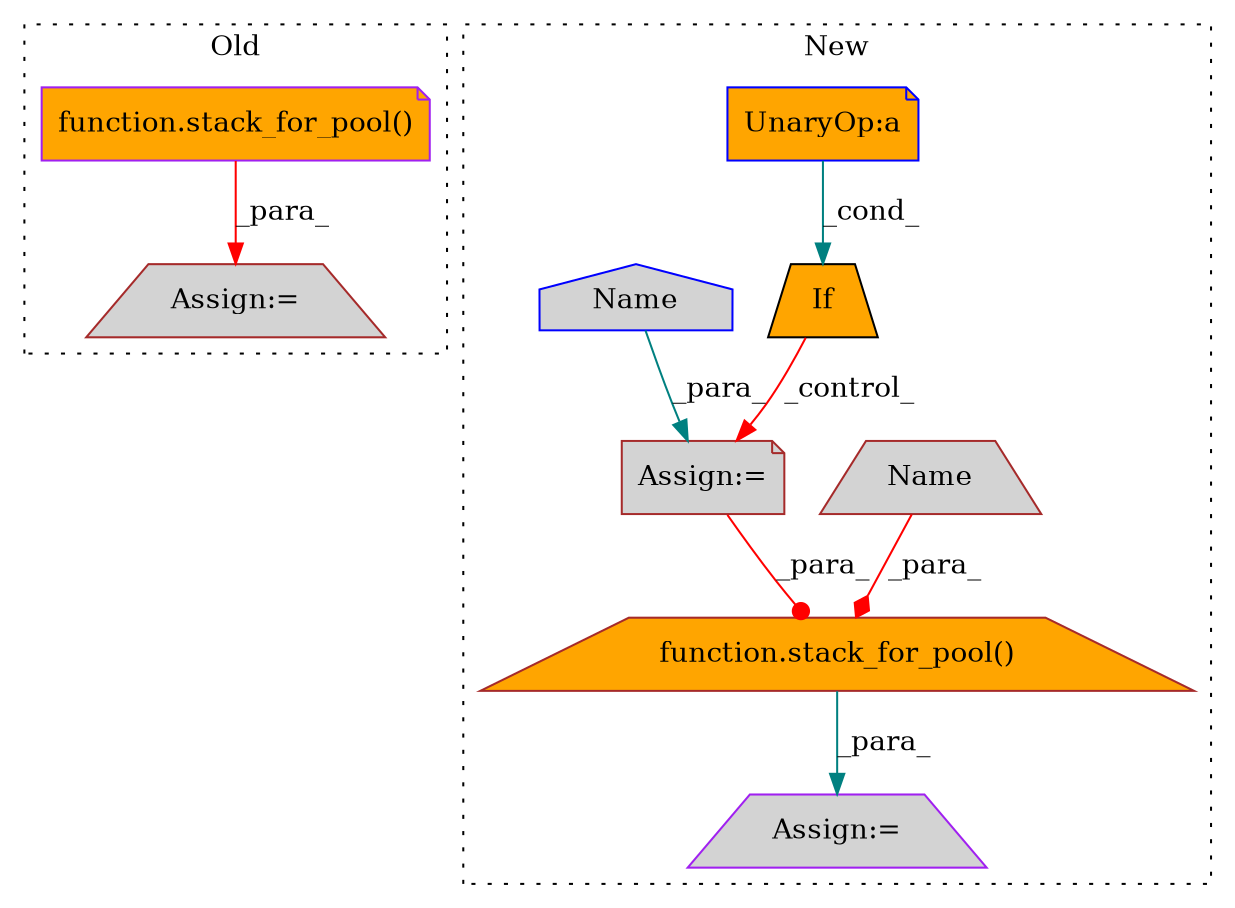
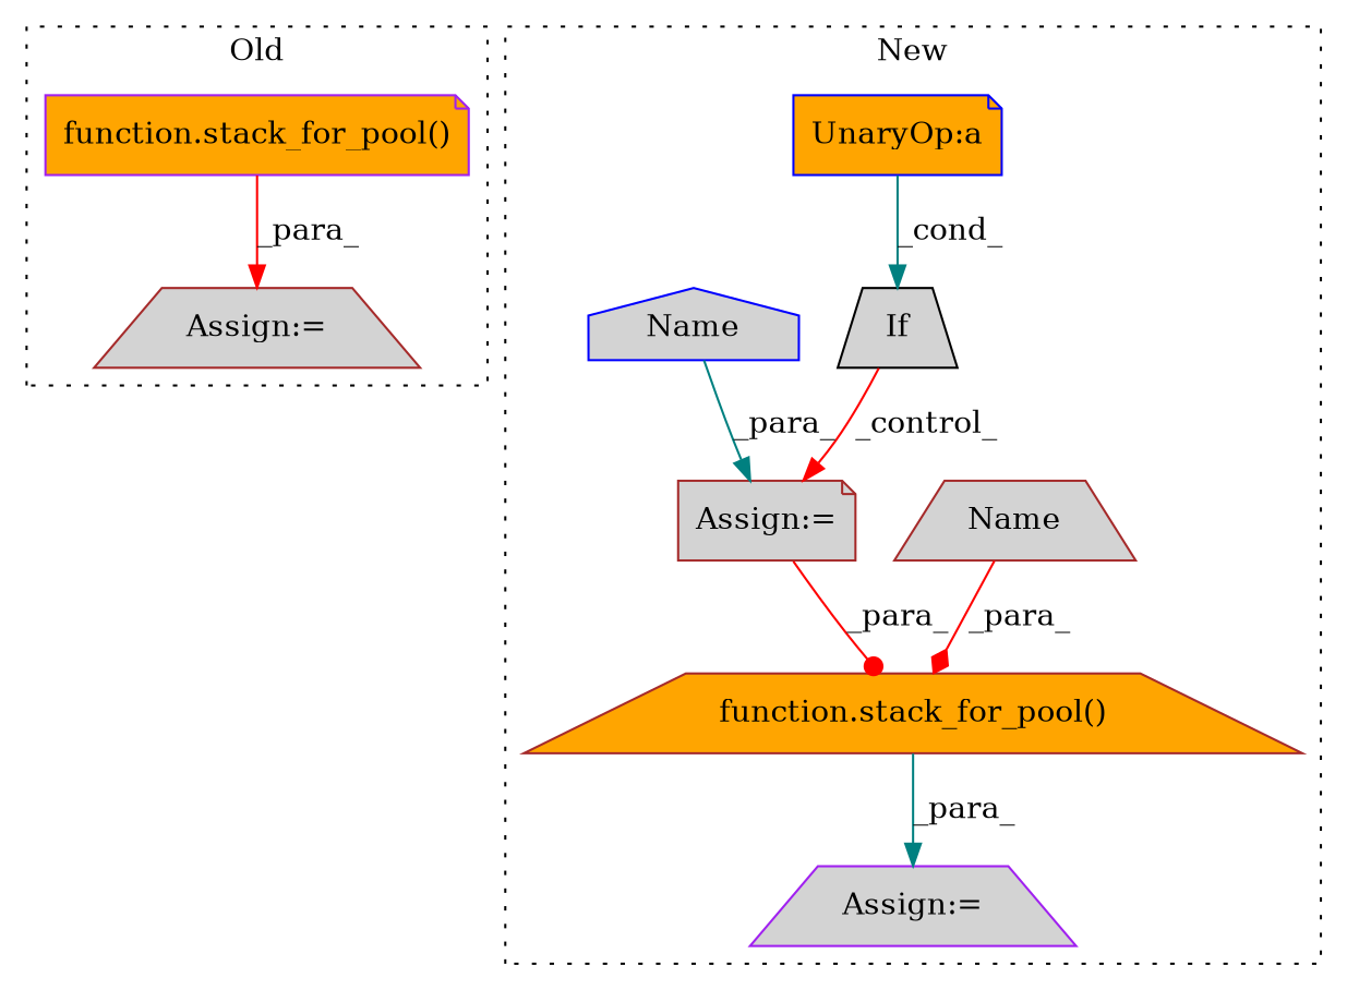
  digraph {
    node [a=68 l=3 shape=trapezium style=filled fillcolor=lightgrey color=brown]
    edge [color=red arrowhead=normal]
    n1 [a=75 l="15,12" label="function.stack_for_pool()" s="7077,7096" shape=note fillcolor=orange color=purple]
    n2 [label="Assign:=" s=7074]
    n3 [a=75 l="15,21" label="function.stack_for_pool()" s="7453,7490" fillcolor=orange]
    n4 [label="Assign:=" s=7416 shape=note]
-   n5 [a=96 label=If s=7376 fillcolor=orange color=black]
+   n5 [a=96 label=If s=7376 color=black]
    n6 [a=61 l=10 label="UnaryOp:a" s=7379 shape=note fillcolor=orange color=blue]
    n7 [l=13 label="Assign:=" s=7440 color=purple]
    n8 [a=87 l=11 label=Name s=7471]
    n9 [a=87 l=11 label=Name s=7419 shape=house color=blue]
    subgraph cluster_1 {
      label=Old
      style=dotted
      n1
      n2
    }
    subgraph cluster_2 {
      label=New
      style=dotted
      n3
      n4
      n5
      n6
      n7
      n8
      n9
    }
    n1 -> n2 [label=_para_]
    n3 -> n7 [label=_para_ color=teal]
    n4 -> n3 [label=_para_ arrowhead=dot]
    n5 -> n4 [label=_control_]
    n6 -> n5 [label=_cond_ color=teal]
    n8 -> n3 [label=_para_ arrowhead=diamond]
    n9 -> n4 [label=_para_ color=teal]
  }
